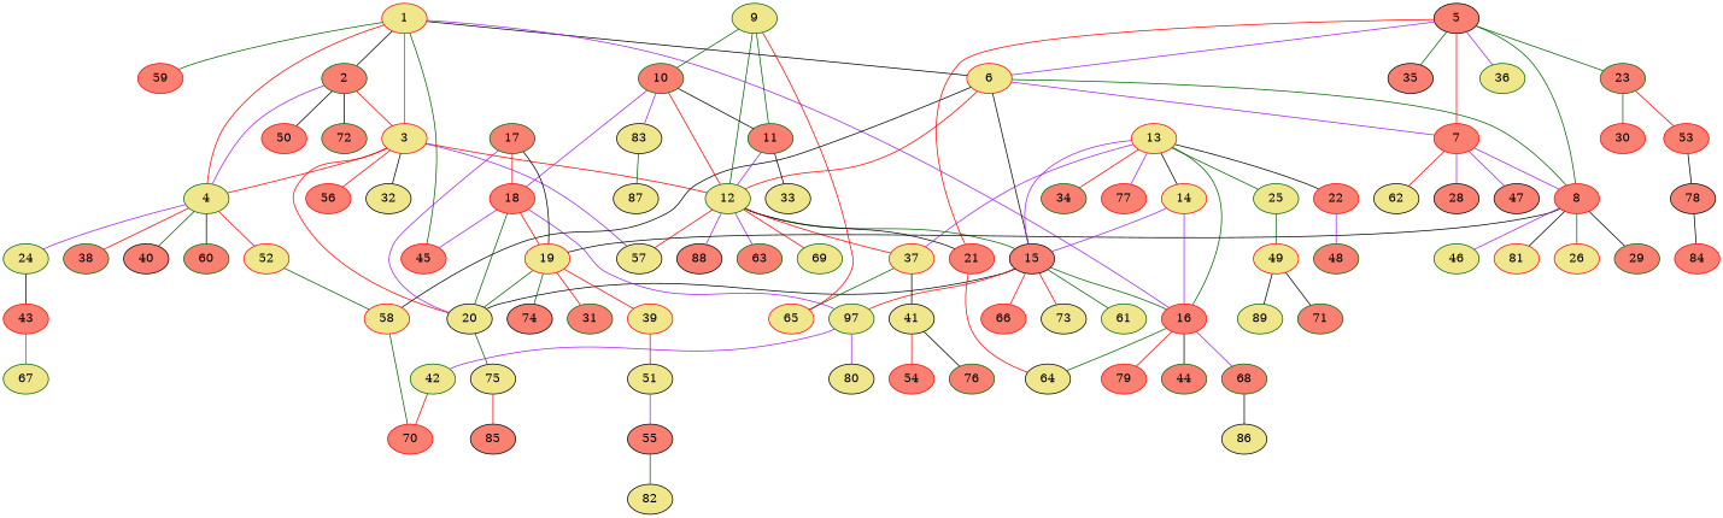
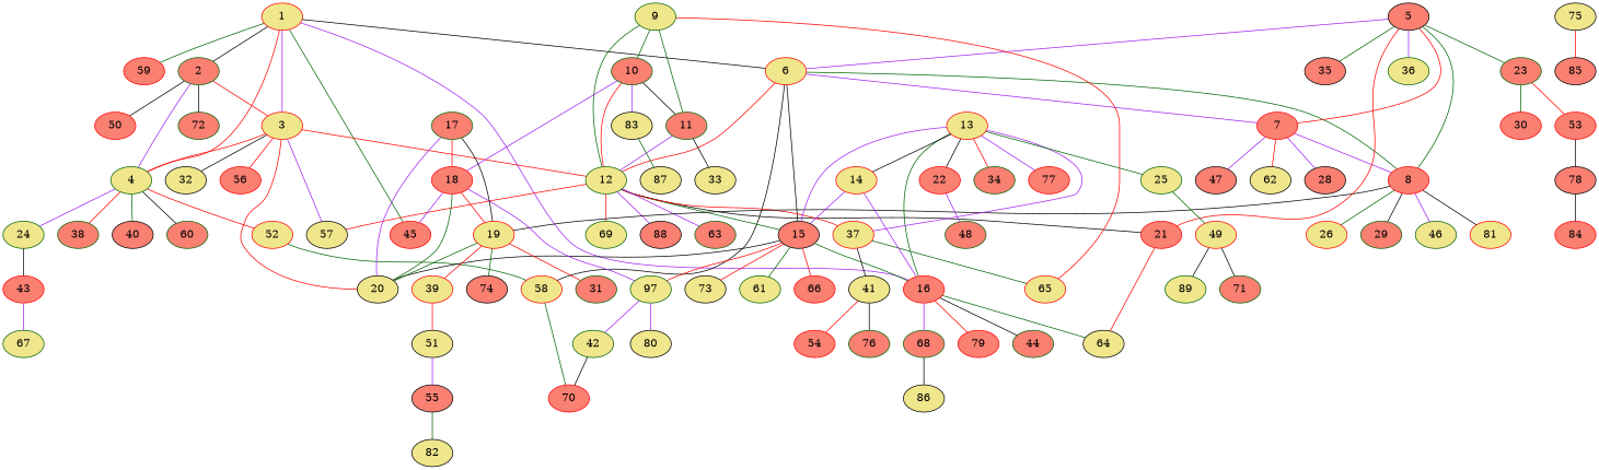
  graph {
    node [color=red fillcolor=salmon style=filled]
    edge [color=purple]
    1 [fillcolor=khaki]
    2 [color=darkgreen]
    3 [fillcolor=khaki]
    4 [color=darkgreen fillcolor=khaki]
    6 [fillcolor=khaki]
    16
    45
    59
    50
    72 [color=darkgreen]
    12 [color=darkgreen fillcolor=khaki]
    20 [color=black fillcolor=khaki]
    32 [color=black fillcolor=khaki]
    56
    57 [color=black fillcolor=khaki]
    24 [color=darkgreen fillcolor=khaki]
    38 [color=darkgreen]
    40 [color=black]
    52 [fillcolor=khaki]
    60 [color=darkgreen]
    7
    8
    15 [color=black]
    58 [fillcolor=khaki]
    44 [color=darkgreen]
    64 [color=black fillcolor=khaki]
    68 [color=darkgreen]
    79
    21
    37 [fillcolor=khaki]
    63 [color=darkgreen]
    69 [color=darkgreen fillcolor=khaki]
    88 [color=black]
    75 [color=black fillcolor=khaki]
    43
    5 [color=black]
    23 [color=darkgreen]
    35 [color=black]
    36 [color=darkgreen fillcolor=khaki]
    28 [color=black]
    47 [color=black]
    62 [color=black fillcolor=khaki]
    19 [fillcolor=khaki]
    26 [fillcolor=khaki]
    29 [color=darkgreen]
    46 [color=darkgreen fillcolor=khaki]
    81 [fillcolor=khaki]
    30
    53
    n50 [color=darkgreen fillcolor=khaki label=97]
    61 [color=darkgreen fillcolor=khaki]
    66
    73 [color=black fillcolor=khaki]
    70
    31 [color=darkgreen]
    39 [fillcolor=khaki]
    74 [color=black]
    9 [color=darkgreen fillcolor=khaki]
    10 [color=darkgreen]
    11 [color=darkgreen]
    65 [fillcolor=khaki]
    18
    83 [color=black fillcolor=khaki]
    33 [color=black fillcolor=khaki]
    87 [color=black fillcolor=khaki]
    41 [color=black fillcolor=khaki]
    13 [fillcolor=khaki]
    14 [fillcolor=khaki]
    22
    25 [color=darkgreen fillcolor=khaki]
    34 [color=darkgreen]
    77
    48 [color=darkgreen]
    49 [fillcolor=khaki]
    42 [color=darkgreen fillcolor=khaki]
    80 [color=black fillcolor=khaki]
    86 [color=black fillcolor=khaki]
    17 [color=darkgreen]
    51 [color=black fillcolor=khaki]
    85 [color=black]
    78 [color=black]
    67 [color=darkgreen fillcolor=khaki]
    71 [color=darkgreen]
    89 [color=darkgreen fillcolor=khaki]
    54
    76 [color=darkgreen]
    55 [color=black]
    82 [color=black fillcolor=khaki]
    84
    1 -- 2 [color=black]
    1 -- 3
    1 -- 4 [color=red]
    1 -- 6 [color=black]
    1 -- 16
    1 -- 45 [color=darkgreen]
    1 -- 59 [color=darkgreen]
    2 -- 3 [color=red]
    2 -- 4
    2 -- 50 [color=black]
    2 -- 72 [color=black]
    3 -- 4 [color=red]
    3 -- 12 [color=red]
    3 -- 20 [color=red]
    3 -- 32 [color=black]
    3 -- 56 [color=red]
    3 -- 57
    4 -- 24
    4 -- 38 [color=red]
    4 -- 40 [color=darkgreen]
    4 -- 52 [color=red]
    4 -- 60 [color=black]
    6 -- 12 [color=red]
    6 -- 7
    6 -- 8 [color=darkgreen]
    6 -- 15 [color=black]
    6 -- 58 [color=black]
    16 -- 44 [color=black]
    16 -- 64 [color=darkgreen]
    16 -- 68
    16 -- 79 [color=red]
    12 -- 57 [color=red]
    12 -- 15 [color=darkgreen]
    12 -- 21 [color=black]
    12 -- 37 [color=red]
    12 -- 63
    12 -- 69 [color=red]
    12 -- 88
-   20 -- 75 [color=darkgreen]
    24 -- 43 [color=black]
    52 -- 58 [color=darkgreen]
    7 -- 8
    7 -- 28
    7 -- 47
    7 -- 62 [color=red]
    8 -- 19 [color=black]
    8 -- 26 [color=darkgreen]
    8 -- 29 [color=black]
    8 -- 46
    8 -- 81 [color=black]
    15 -- 16 [color=darkgreen]
    15 -- 20 [color=black]
    15 -- n50 [color=red]
    15 -- 61 [color=darkgreen]
    15 -- 66 [color=red]
    15 -- 73 [color=red]
    58 -- 70 [color=darkgreen]
    68 -- 86 [color=black]
    21 -- 64 [color=red]
    37 -- 65 [color=darkgreen]
    37 -- 41 [color=black]
    75 -- 85 [color=red]
    43 -- 67
    5 -- 6
    5 -- 7 [color=red]
    5 -- 8 [color=darkgreen]
    5 -- 21 [color=red]
    5 -- 23 [color=darkgreen]
    5 -- 35 [color=darkgreen]
    5 -- 36
    23 -- 30 [color=darkgreen]
    23 -- 53 [color=red]
    19 -- 20 [color=darkgreen]
    19 -- 31 [color=red]
    19 -- 39 [color=red]
    19 -- 74 [color=darkgreen]
    53 -- 78 [color=black]
    n50 -- 42
    n50 -- 80
    39 -- 51 [color=red]
    9 -- 12 [color=darkgreen]
    9 -- 10 [color=darkgreen]
    9 -- 11 [color=darkgreen]
    9 -- 65 [color=red]
    10 -- 12 [color=red]
    10 -- 11 [color=black]
    10 -- 18
    10 -- 83
    11 -- 12
    11 -- 33 [color=black]
    18 -- 45
    18 -- 20 [color=darkgreen]
    18 -- 19 [color=red]
    18 -- n50
    83 -- 87 [color=darkgreen]
    41 -- 54 [color=red]
    41 -- 76 [color=black]
    13 -- 16 [color=darkgreen]
    13 -- 15
    13 -- 37
    13 -- 14 [color=black]
    13 -- 22 [color=black]
    13 -- 25 [color=darkgreen]
    13 -- 34 [color=red]
    13 -- 77
    14 -- 16
    14 -- 15
    22 -- 48
    25 -- 49 [color=darkgreen]
    49 -- 71 [color=black]
    49 -- 89 [color=black]
-   42 -- 70 [color=red]
+   42 -- 70 [color=black]
    17 -- 20
    17 -- 19 [color=black]
    17 -- 18 [color=red]
    51 -- 55
    78 -- 84 [color=black]
    55 -- 82 [color=darkgreen]
  }
